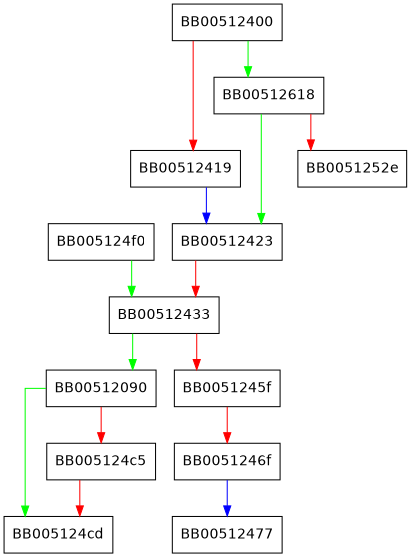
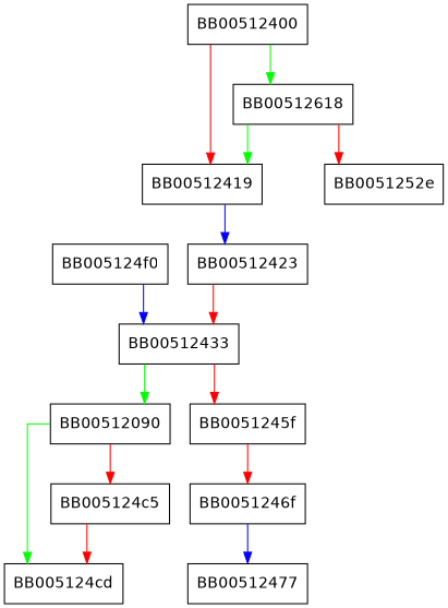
  digraph {
    fontname="DejaVu Sans"
    splines=ortho
    node [fontname="DejaVu Sans" shape=box]
    edge [color=red fontname="DejaVu Sans"]
    n1 [label=BB00512618]
    BB00512400
    BB00512419
    BB00512423
    BB0051252e
    BB00512433
    n7 [label=BB00512090]
    BB0051245f
    BB005124f0
    BB005124cd
    BB005124c5
    BB0051246f
    BB00512477
-   n1 -> BB00512423 [color=green]
+   n1 -> BB00512419 [color=green]
    n1 -> BB0051252e
    BB00512400 -> n1 [color=green]
    BB00512400 -> BB00512419
    BB00512419 -> BB00512423 [color=blue]
    BB00512423 -> BB00512433
    BB00512433 -> n7 [color=green]
    BB00512433 -> BB0051245f
    n7 -> BB005124cd [color=green]
    n7 -> BB005124c5
    BB0051245f -> BB0051246f
-   BB005124f0 -> BB00512433 [color=green]
+   BB005124f0 -> BB00512433 [color=blue]
    BB005124c5 -> BB005124cd
    BB0051246f -> BB00512477 [color=blue]
  }
